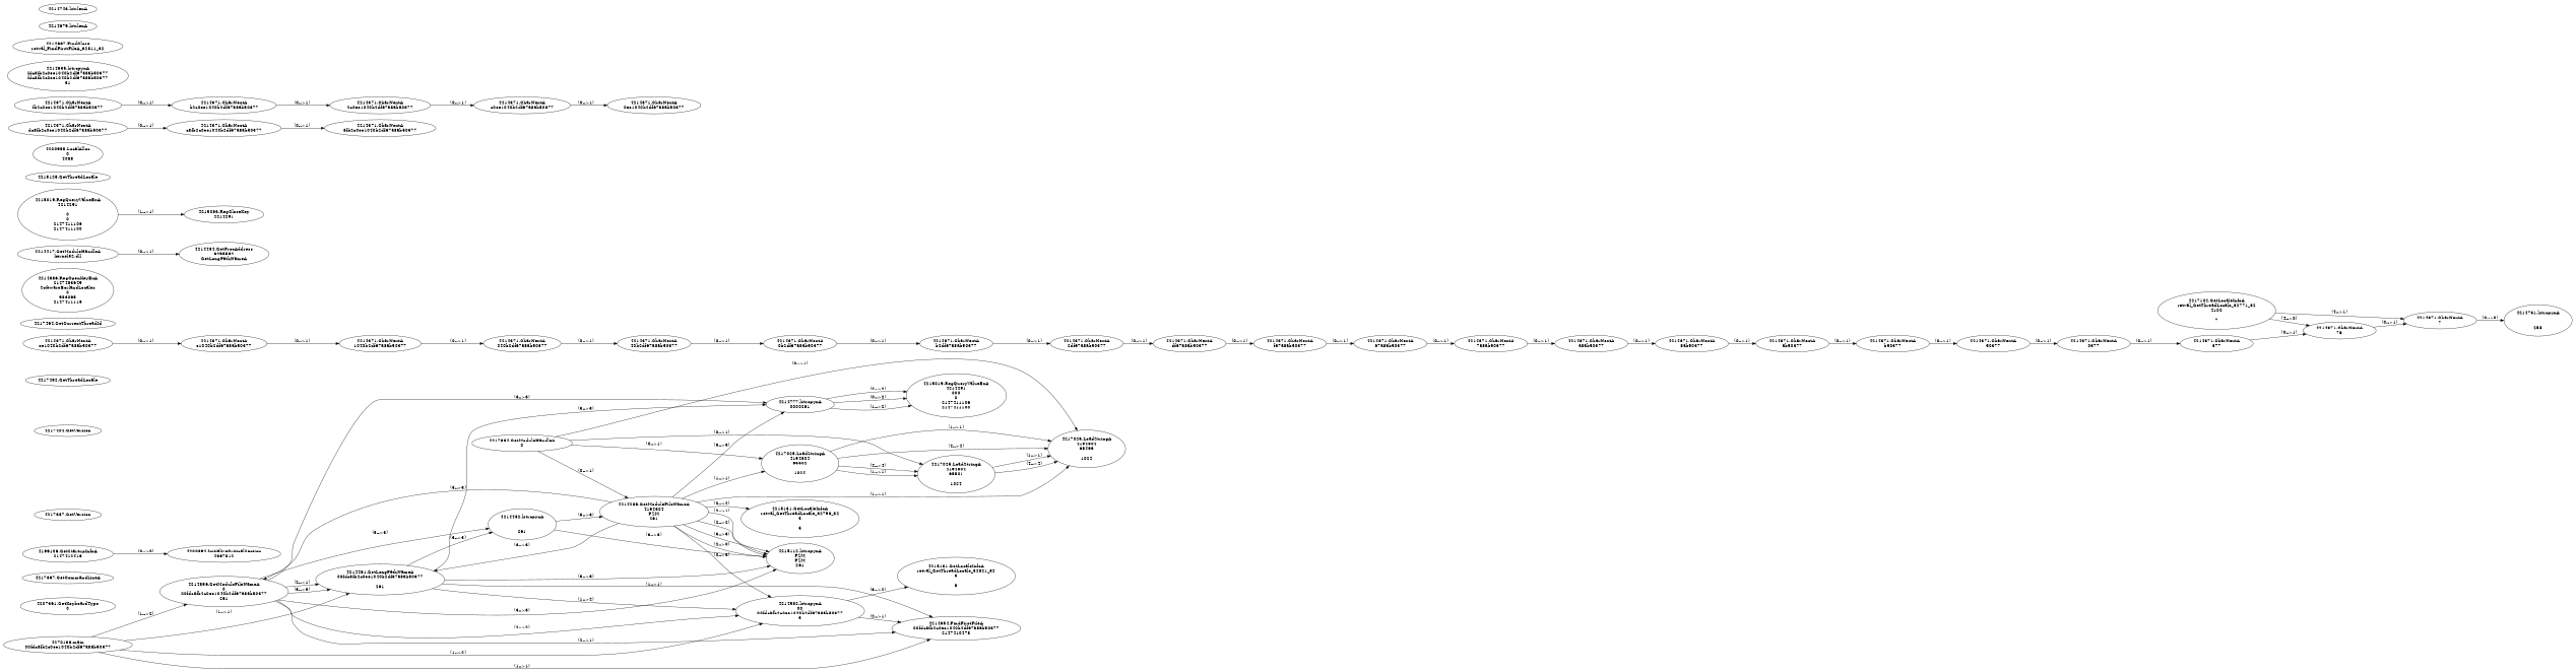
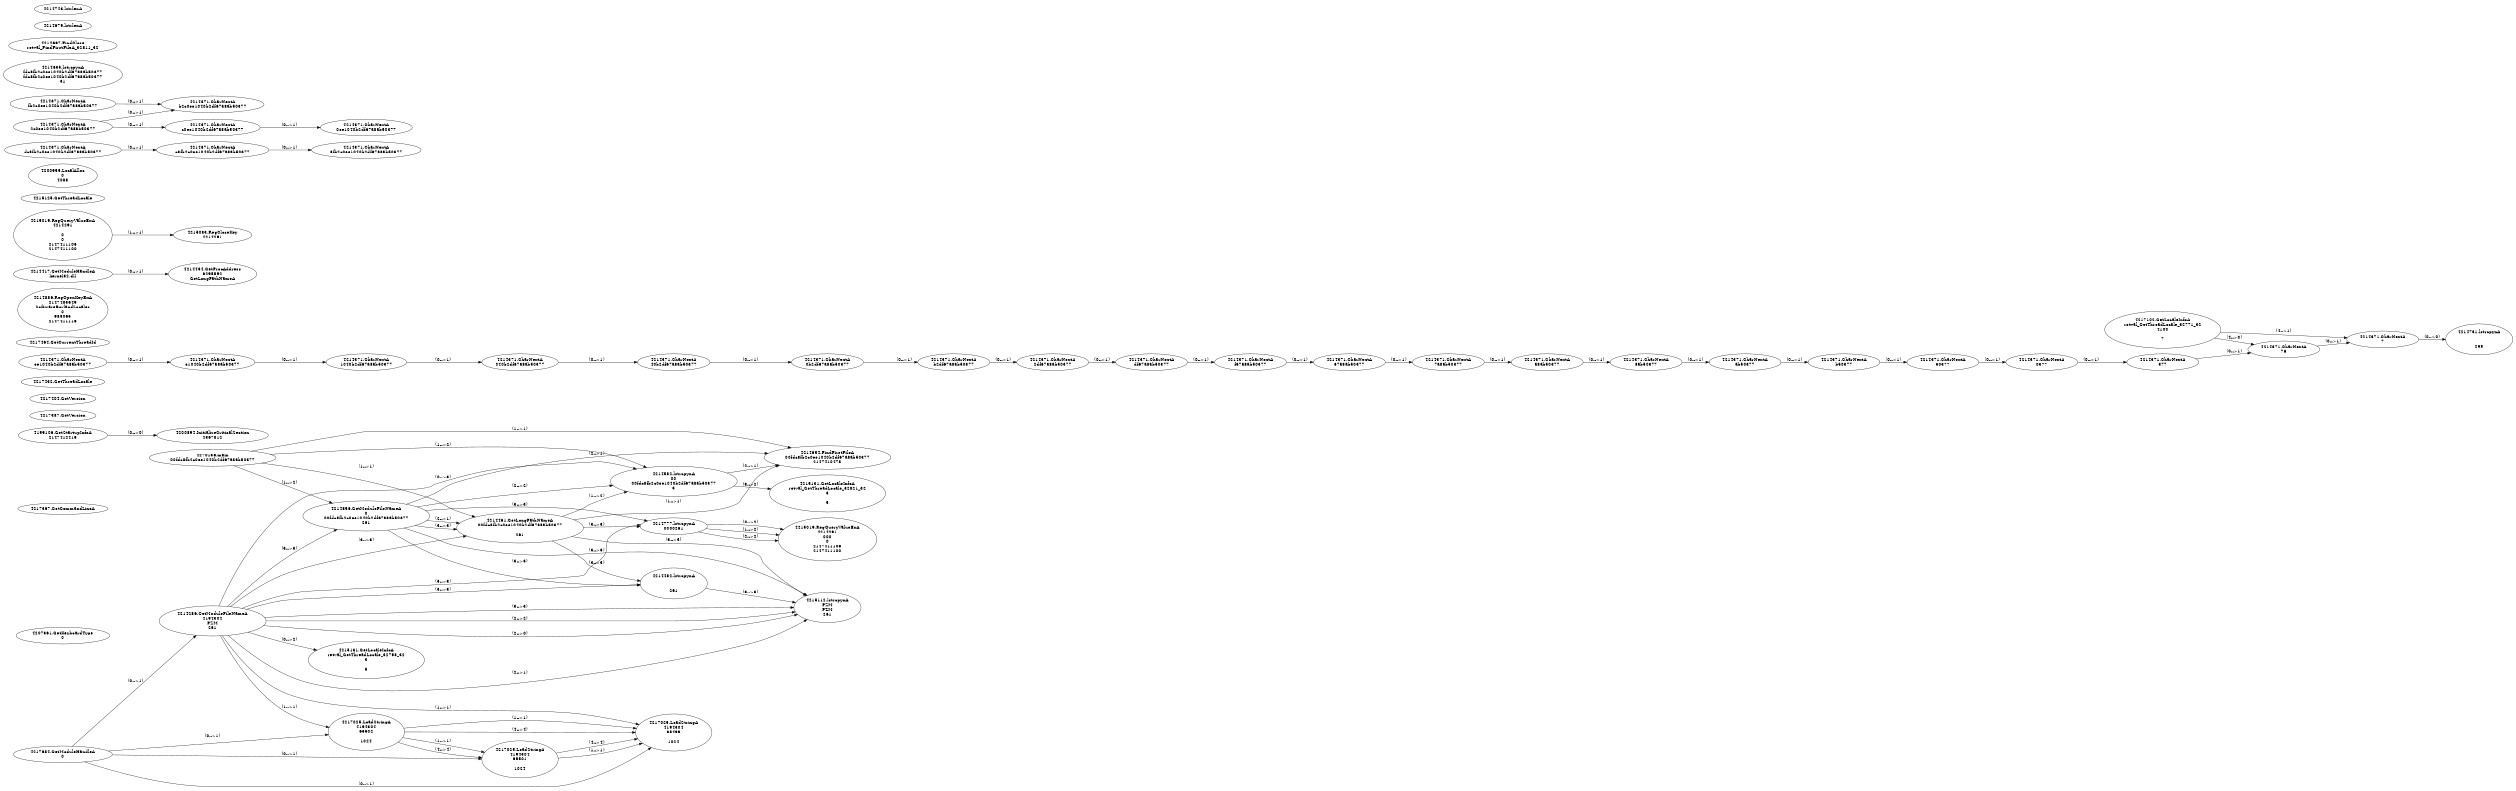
  digraph {
    rankdir=LR
    n1 [label="4270136.main\n00fdc8fb2c0ee1040b2df67a8ab50377"]
    n2 [label="4214856.GetModuleFileNameA\n0\n00fdc8fb2c0ee1040b2df67a8ab50377\n261"]
    n3 [label="4214461.GetLongPathNameA\n00fdc8fb2c0ee1040b2df67a8ab50377\n\n261"]
    n4 [label="4214582.lstrcpynA\n00\n00fdc8fb2c0ee1040b2df67a8ab50377\n3"]
    n5 [label="4214654.FindFirstFileA\n00fdc8fb2c0ee1040b2df67a8ab50377\n2147410478"]
    n6 [label="4214482.lstrcpynA\n\n\n261"]
    n7 [label="4215112.lstrcpynA\nPZM\nPZM\n261"]
    n8 [label="4214777.lstrcpynA\n0000261"]
    n9 [label="4215131.GetLocaleInfoA\nretval_GetThreadLocale_32821_32\n3\n\n5"]
    n10 [label="4217684.GetModuleHandleA\n0"]
    n11 [label="4214286.GetModuleFileNameA\n4194304\nPZM\n261"]
    n12 [label="4217025.LoadStringA\n4194304\n65502\n\n1024"]
    n13 [label="4217025.LoadStringA\n4194304\n65501\n\n1024"]
    n14 [label="4217025.LoadStringA\n4194304\n65499\n\n1024"]
    n15 [label="4215131.GetLocaleInfoA\nretval_GetThreadLocale_32798_32\n3\n\n5"]
    n16 [label="4207361.GetKeyboardType\n0"]
    n17 [label="4217367.GetCommandLineA\n"]
    n18 [label="4199106.GetStartupInfoA\n2147412416"]
    n19 [label="4200894.InitializeCriticalSection\n4367812"]
    n20 [label="4217387.GetVersion\n"]
    n21 [label="4217404.GetVersion\n"]
    n22 [label="4217432.GetThreadLocale\n"]
    n23 [label="4217102.GetLocaleInfoA\nretval_GetThreadLocale_32771_32\n4100\n\n7"]
    n24 [label="4214371.CharNextA\n76"]
    n25 [label="4214371.CharNextA\n7"]
    n26 [label="4214731.lstrcpynA\n\n\n258"]
    n27 [label="4217464.GetCurrentThreadId\n"]
    n28 [label="4215019.RegQueryValueExA\n4214291\n000\n0\n2147411106\n2147411100"]
    n29 [label="4214886.RegOpenKeyExA\n2147483649\nSoftware\Borland\Locales\n0\n983065\n2147411116"]
    n30 [label="4214417.GetModuleHandleA\nkernel32.dll"]
    n31 [label="4214434.GetProcAddress\n6295592\nGetLongPathNameA"]
    n32 [label="4215019.RegQueryValueExA\n4214291\n\n0\n0\n2147411106\n2147411100"]
    n33 [label="4215083.RegCloseKey\n4214291"]
    n34 [label="4215125.GetThreadLocale\n"]
    n35 [label="4200955.LocalAlloc\n0\n4088"]
    n36 [label="4214371.CharNextA\ndc8fb2c0ee1040b2df67a8ab50377"]
    n37 [label="4214371.CharNextA\nc8fb2c0ee1040b2df67a8ab50377"]
    n38 [label="4214371.CharNextA\n8fb2c0ee1040b2df67a8ab50377"]
    n39 [label="4214371.CharNextA\nfb2c0ee1040b2df67a8ab50377"]
    n40 [label="4214371.CharNextA\nb2c0ee1040b2df67a8ab50377"]
    n41 [label="4214371.CharNextA\n2c0ee1040b2df67a8ab50377"]
    n42 [label="4214371.CharNextA\nc0ee1040b2df67a8ab50377"]
    n43 [label="4214371.CharNextA\n0ee1040b2df67a8ab50377"]
    n44 [label="4214371.CharNextA\nee1040b2df67a8ab50377"]
    n45 [label="4214371.CharNextA\ne1040b2df67a8ab50377"]
    n46 [label="4214371.CharNextA\n1040b2df67a8ab50377"]
    n47 [label="4214371.CharNextA\n040b2df67a8ab50377"]
    n48 [label="4214371.CharNextA\n40b2df67a8ab50377"]
    n49 [label="4214371.CharNextA\n0b2df67a8ab50377"]
    n50 [label="4214371.CharNextA\nb2df67a8ab50377"]
    n51 [label="4214371.CharNextA\n2df67a8ab50377"]
    n52 [label="4214371.CharNextA\ndf67a8ab50377"]
    n53 [label="4214371.CharNextA\nf67a8ab50377"]
    n54 [label="4214371.CharNextA\n67a8ab50377"]
    n55 [label="4214371.CharNextA\n7a8ab50377"]
    n56 [label="4214371.CharNextA\na8ab50377"]
    n57 [label="4214371.CharNextA\n8ab50377"]
    n58 [label="4214371.CharNextA\nab50377"]
    n59 [label="4214371.CharNextA\nb50377"]
    n60 [label="4214371.CharNextA\n50377"]
    n61 [label="4214371.CharNextA\n0377"]
    n62 [label="4214371.CharNextA\n377"]
    n63 [label="4214635.lstrcpynA\nfdc8fb2c0ee1040b2df67a8ab50377\nfdc8fb2c0ee1040b2df67a8ab50377\n31"]
    n64 [label="4214667.FindClose\nretval_FindFirstFileA_32811_32"]
    n65 [label="4214679.lstrlenA\n"]
    n66 [label="4214743.lstrlenA\n"]
    n1 -> n2 [label="(1-->2)"]
    n1 -> n3 [label="(1-->1)"]
    n1 -> n4 [label="(1-->2)"]
    n1 -> n5 [label="(1-->1)"]
    n2 -> n3 [label="(2-->1)"]
    n2 -> n3 [label="(3-->3)"]
    n2 -> n4 [label="(2-->2)"]
    n2 -> n5 [label="(2-->1)"]
    n2 -> n6 [label="(3-->3)"]
    n2 -> n7 [label="(3-->3)"]
    n2 -> n8 [label="(3-->3)"]
    n3 -> n4 [label="(1-->2)"]
    n3 -> n5 [label="(1-->1)"]
    n3 -> n6 [label="(3-->3)"]
    n3 -> n7 [label="(3-->3)"]
    n3 -> n8 [label="(3-->3)"]
    n4 -> n5 [label="(2-->1)"]
    n4 -> n9 [label="(3-->2)"]
    n6 -> n7 [label="(3-->3)"]
    n8 -> n28 [label="(1-->2)"]
    n8 -> n28 [label="(2-->2)"]
    n8 -> n28 [label="(0-->2)"]
    n10 -> n11 [label="(0-->1)"]
    n10 -> n12 [label="(0-->1)"]
    n10 -> n13 [label="(0-->1)"]
    n10 -> n14 [label="(0-->1)"]
    n11 -> n2 [label="(3-->3)"]
    n11 -> n3 [label="(3-->3)"]
    n11 -> n4 [label="(0-->3)"]
-   n6 -> n11 [label="(3-->3)"]
+   n11 -> n6 [label="(3-->3)"]
    n11 -> n7 [label="(2-->1)"]
    n11 -> n7 [label="(2-->2)"]
    n11 -> n7 [label="(3-->3)"]
    n11 -> n7 [label="(2-->0)"]
    n11 -> n8 [label="(3-->3)"]
    n11 -> n12 [label="(1-->1)"]
    n11 -> n14 [label="(1-->1)"]
    n11 -> n15 [label="(0-->2)"]
    n12 -> n13 [label="(1-->1)"]
    n12 -> n13 [label="(4-->4)"]
    n12 -> n14 [label="(1-->1)"]
    n12 -> n14 [label="(4-->4)"]
    n13 -> n14 [label="(1-->1)"]
    n13 -> n14 [label="(4-->4)"]
    n18 -> n19 [label="(0-->0)"]
    n23 -> n24 [label="(4-->0)"]
    n23 -> n25 [label="(4-->1)"]
    n24 -> n25 [label="(0-->1)"]
    n25 -> n26 [label="(0-->0)"]
    n30 -> n31 [label="(0-->1)"]
    n32 -> n33 [label="(1-->1)"]
    n36 -> n37 [label="(0-->1)"]
    n37 -> n38 [label="(0-->1)"]
    n39 -> n40 [label="(0-->1)"]
-   n40 -> n41 [label="(0-->1)"]
+   n41 -> n40 [label="(0-->1)"]
    n41 -> n42 [label="(0-->1)"]
    n42 -> n43 [label="(0-->1)"]
    n44 -> n45 [label="(0-->1)"]
    n45 -> n46 [label="(0-->1)"]
    n46 -> n47 [label="(0-->1)"]
    n47 -> n48 [label="(0-->1)"]
    n48 -> n49 [label="(0-->1)"]
    n49 -> n50 [label="(0-->1)"]
    n50 -> n51 [label="(0-->1)"]
    n51 -> n52 [label="(0-->1)"]
    n52 -> n53 [label="(0-->1)"]
    n53 -> n54 [label="(0-->1)"]
    n54 -> n55 [label="(0-->1)"]
    n55 -> n56 [label="(0-->1)"]
    n56 -> n57 [label="(0-->1)"]
    n57 -> n58 [label="(0-->1)"]
    n58 -> n59 [label="(0-->1)"]
    n59 -> n60 [label="(0-->1)"]
    n60 -> n61 [label="(0-->1)"]
    n61 -> n62 [label="(0-->1)"]
    n62 -> n24 [label="(0-->1)"]
  }
